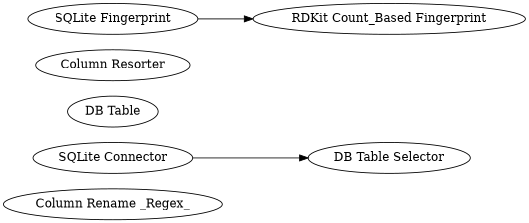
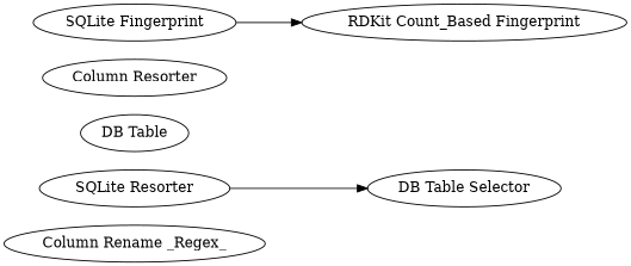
  digraph {
    rankdir=LR
    n1 [label="Column Rename _Regex_"]
-   n2 [label="SQLite Connector"]
+   n2 [label="SQLite Resorter"]
    n3 [label="DB Table Selector"]
    n4 [label="DB Table"]
    n5 [label="Column Resorter"]
    n6 [label="SQLite Fingerprint"]
    n7 [label="RDKit Count_Based Fingerprint"]
    n2 -> n3
    n6 -> n7
  }
